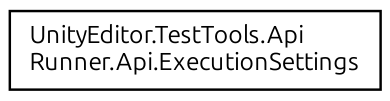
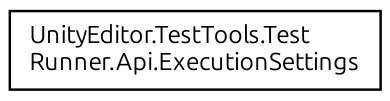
  digraph {
    rankdir=TB
    fontname=Ubuntu
-   n1 [color=black fillcolor=white fontname=Ubuntu fontsize=10 height=0.2 label="UnityEditor.TestTools.Api\lRunner.Api.ExecutionSettings" shape=record style=filled width=0.4]
+   n1 [color=black fillcolor=white fontname=Ubuntu fontsize=10 height=0.2 label="UnityEditor.TestTools.Test\lRunner.Api.ExecutionSettings" shape=record style=filled width=0.4]
  }
